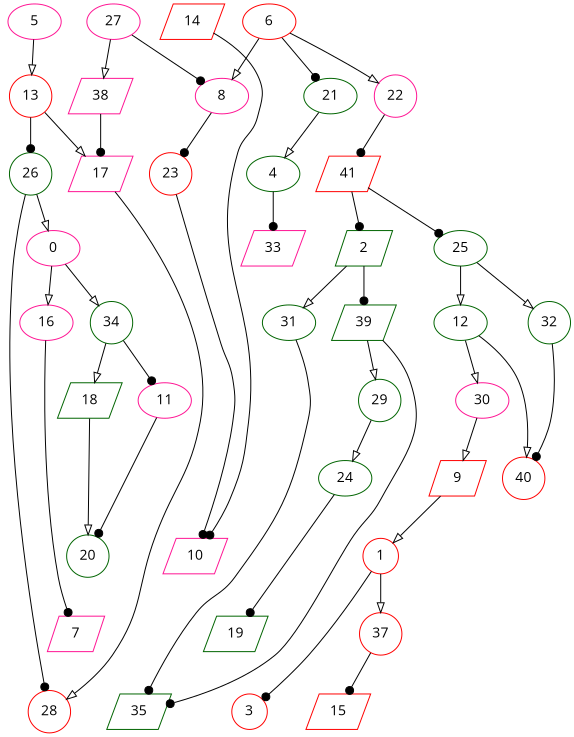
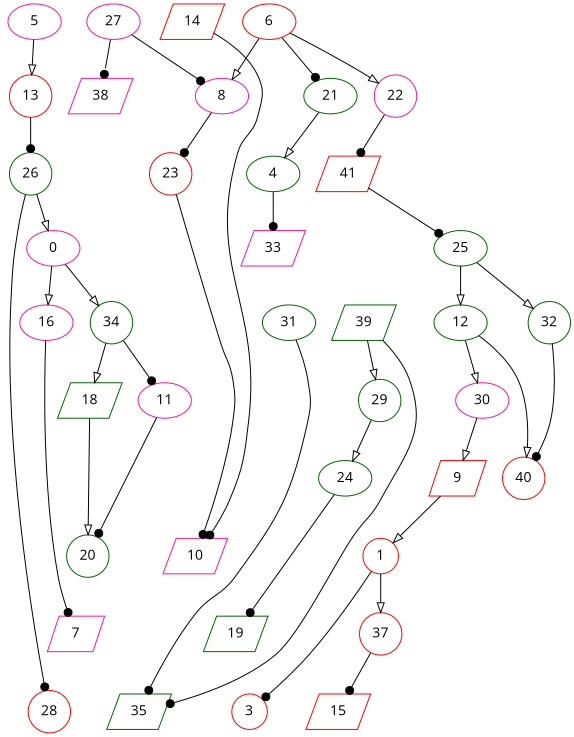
  digraph {
    fontname="Open Sans"
    node [color=darkgreen fontname="Open Sans" shape=ellipse]
    edge [arrowhead=onormal fontname="Open Sans" weight=0]
    0 [color=deeppink]
    16 [color=deeppink]
    34 [shape=circle]
    7 [color=deeppink shape=parallelogram]
    11 [color=deeppink]
    18 [shape=parallelogram]
    20 [shape=circle]
    1 [color=red shape=circle]
    3 [color=red shape=circle]
    37 [color=red shape=circle]
    15 [color=red shape=parallelogram]
-   2 [shape=parallelogram]
    31
    39 [shape=parallelogram]
    35 [shape=parallelogram]
    29 [shape=circle]
    24
    19 [shape=parallelogram]
    33 [color=deeppink shape=parallelogram]
    4
    5 [color=deeppink]
    13 [color=red shape=circle]
-   17 [color=deeppink shape=parallelogram]
    26 [shape=circle]
    28 [color=red shape=circle]
    6 [color=red]
    8 [color=deeppink]
    21
    22 [color=deeppink shape=circle]
    23 [color=red shape=circle]
    41 [color=red shape=parallelogram]
    14 [color=red shape=parallelogram]
    10 [color=deeppink shape=parallelogram]
    25
    12
    32 [shape=circle]
    30 [color=deeppink]
    40 [color=red shape=circle]
    9 [color=red shape=parallelogram]
    27 [color=deeppink]
    38 [color=deeppink shape=parallelogram]
    0 -> 16
    0 -> 34
    16 -> 7 [arrowhead=dot]
    34 -> 11 [arrowhead=dot]
    34 -> 18
    11 -> 20 [arrowhead=dot]
    18 -> 20
    1 -> 3 [arrowhead=dot]
    1 -> 37 [weight=1]
    37 -> 15 [arrowhead=dot]
-   2 -> 31
-   2 -> 39 [arrowhead=dot weight=2]
    31 -> 35 [arrowhead=dot]
    39 -> 35 [arrowhead=dot]
    39 -> 29
    29 -> 24
    24 -> 19 [arrowhead=dot]
    4 -> 33 [arrowhead=dot weight=2]
    5 -> 13
-   13 -> 17
    13 -> 26 [arrowhead=dot]
-   17 -> 28
    26 -> 0
    26 -> 28 [arrowhead=dot]
    6 -> 8 [weight=1]
    6 -> 21 [arrowhead=dot weight=1]
    6 -> 22
    8 -> 23 [arrowhead=dot]
    21 -> 4
    22 -> 41 [arrowhead=dot]
    23 -> 10 [arrowhead=dot]
-   41 -> 2 [arrowhead=dot]
    41 -> 25 [arrowhead=dot]
    14 -> 10 [arrowhead=dot]
    25 -> 12 [weight=2]
    25 -> 32
    12 -> 30
    12 -> 40
    32 -> 40 [arrowhead=dot]
    30 -> 9
    9 -> 1
    27 -> 8 [arrowhead=dot]
-   27 -> 38
-   38 -> 17 [arrowhead=dot]
+   27 -> 38 [arrowhead=dot]
  }
